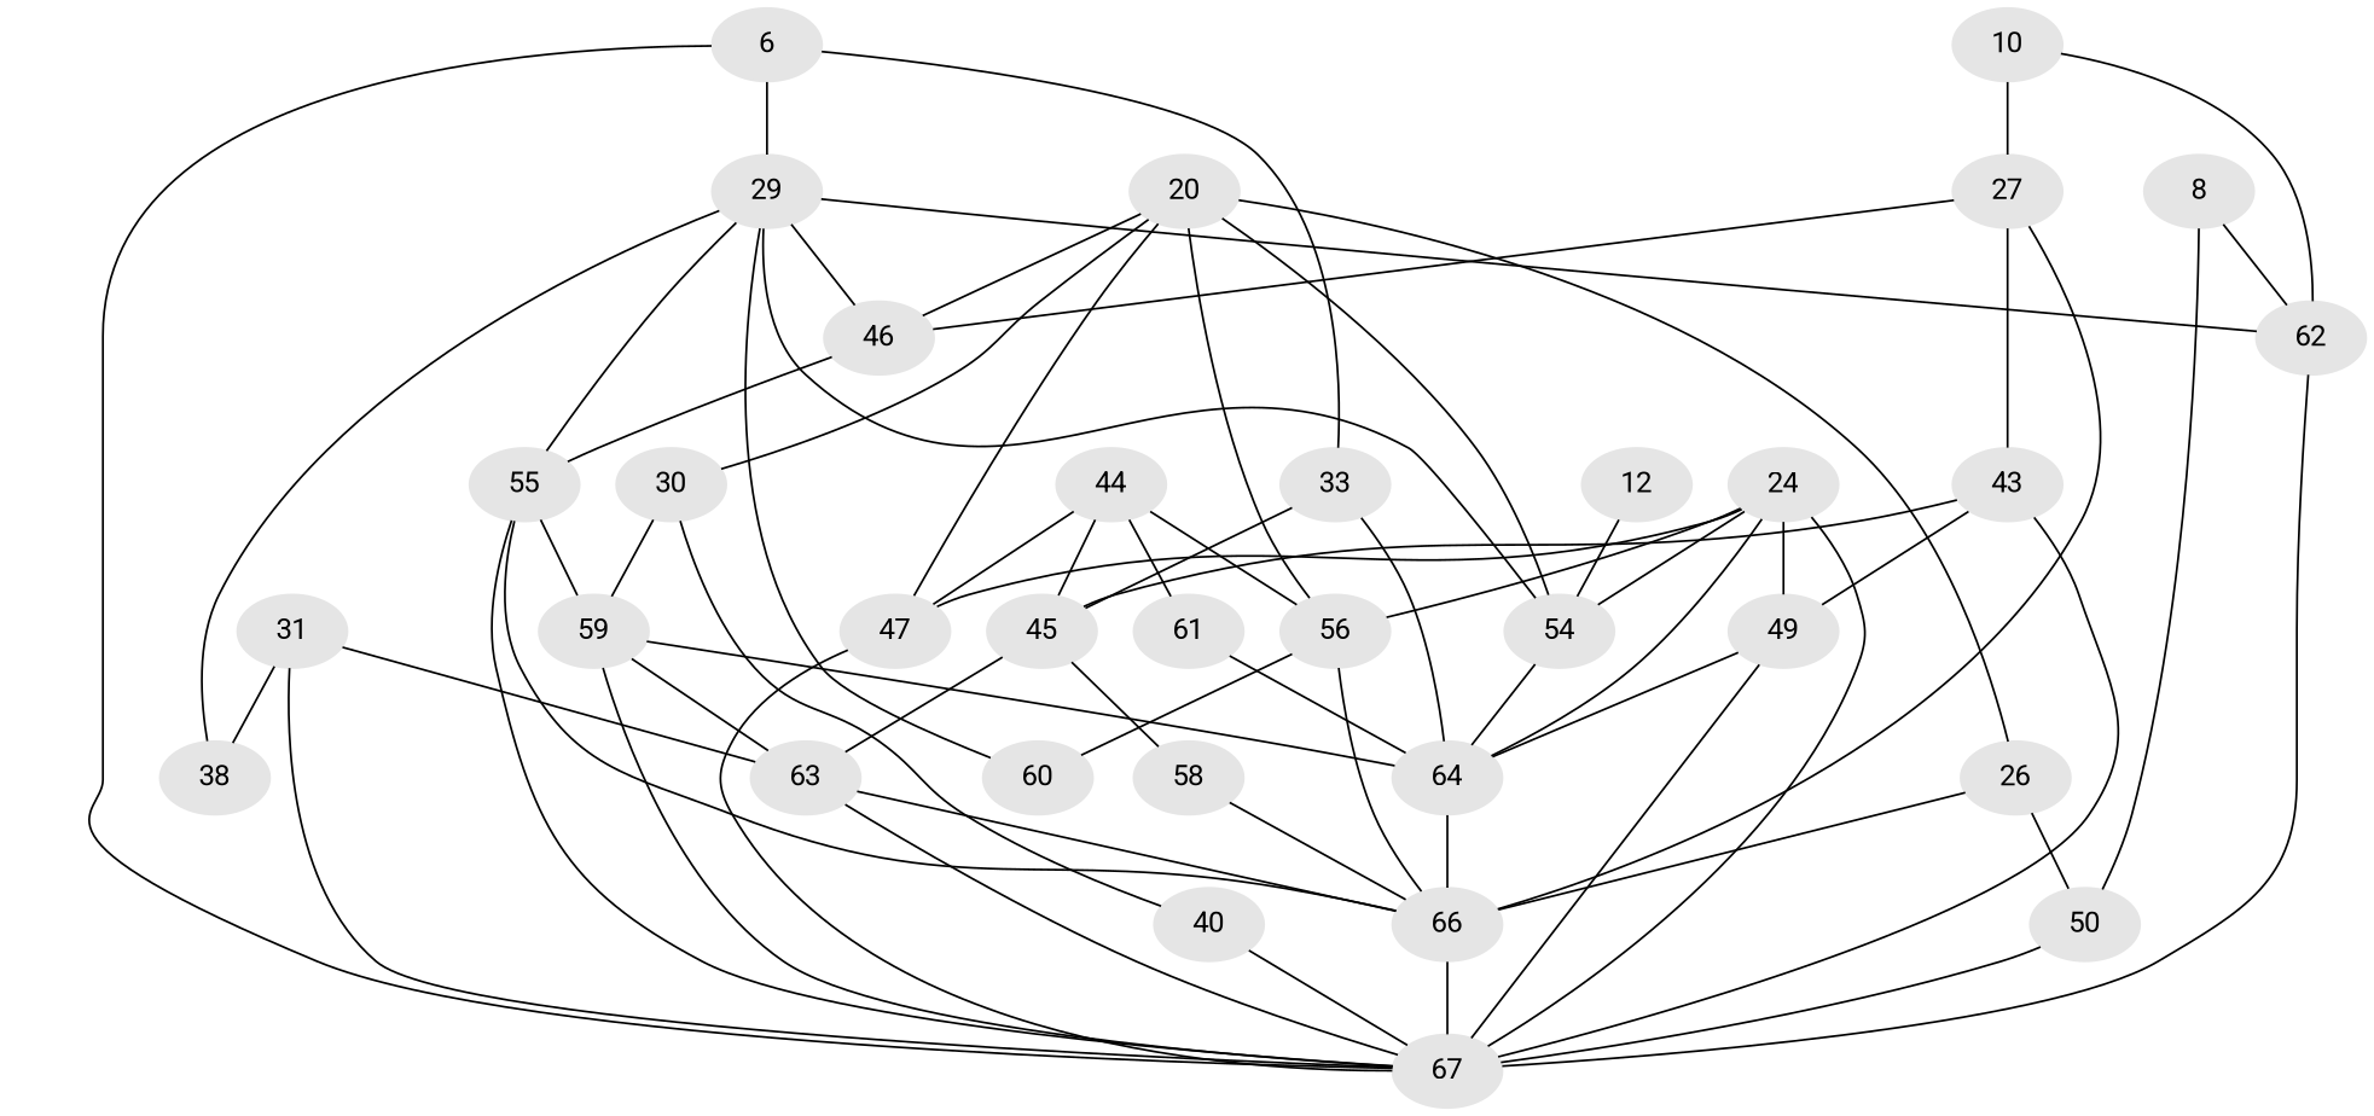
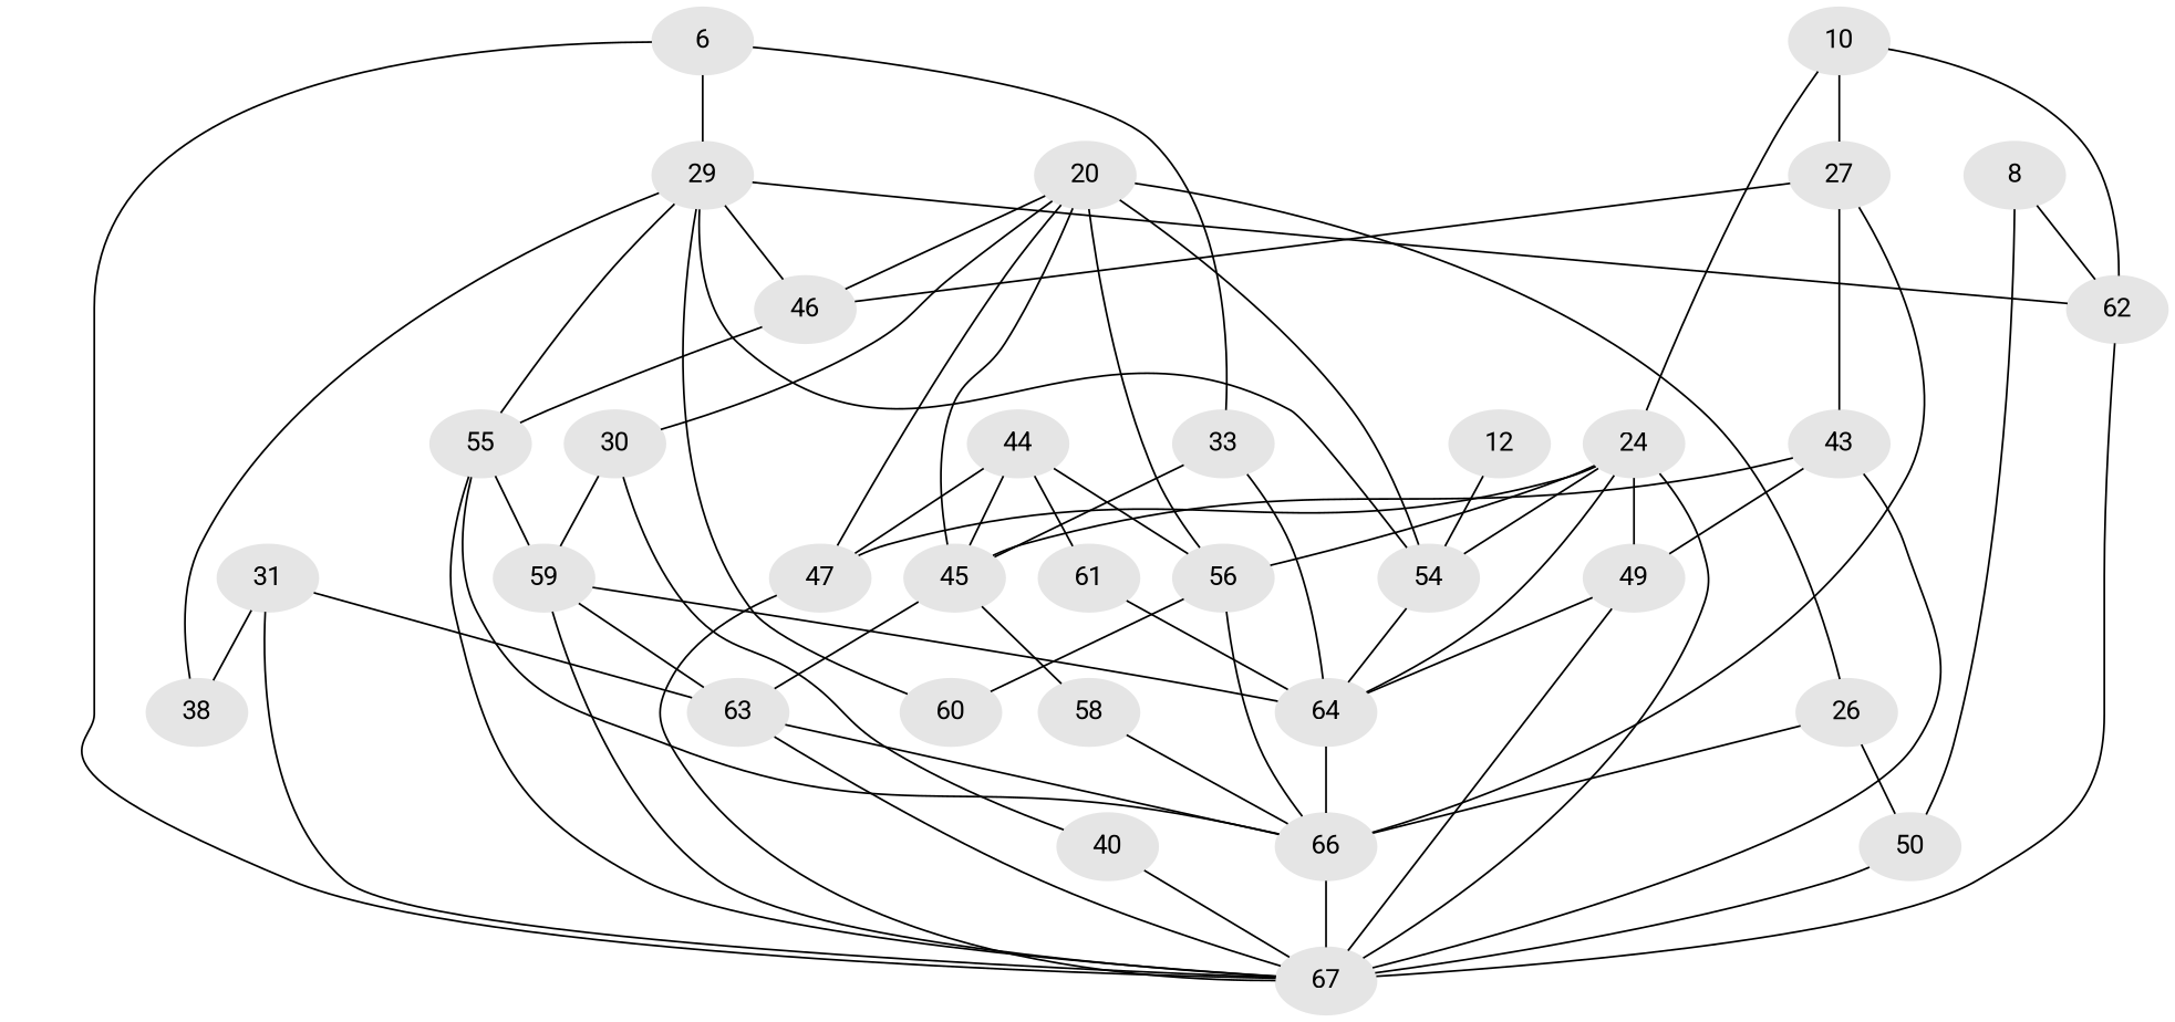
  graph {
    fontname=Roboto
    node [color=gray90 fontname=Roboto style=filled]
    edge [fontname=Roboto]
    29 [super="+4"]
    62 [super="+25+51"]
    54 [super="+2+48"]
    46 [super="+19"]
    38
    55 [super="+22+53"]
    60
    6
    33 [super="+16"]
    67 [super="+35+65+36"]
    45 [super="+13"]
    64 [super="+32+57+41"]
    50 [super="+14"]
    8
    10
    24
    27 [super="+11"]
    47
    56 [super="+42"]
    49 [super="+17"]
    66 [super="+37+28+52"]
    43 [super="+21"]
    12
    20 [super="+7"]
    26
    30
    40
    59 [super="+1+34"]
    63
    58
    31
    44
    61
    29 -- 62 [weight=2]
    29 -- 54
    29 -- 46
    29 -- 38
    29 -- 55
    29 -- 60
    62 -- 67
    54 -- 64
    46 -- 55 [weight=2]
    55 -- 67
    55 -- 66 [weight=2]
    55 -- 59
    6 -- 29
    6 -- 33
    6 -- 67
    33 -- 45
    33 -- 64 [weight=3]
    45 -- 63
    45 -- 58
    64 -- 66 [weight=2]
    50 -- 67 [weight=5]
    8 -- 62
    8 -- 50
    10 -- 62
+   10 -- 24
    10 -- 27
    24 -- 54 [weight=2]
    24 -- 67 [weight=2]
    24 -- 64
    24 -- 47
    24 -- 56
    24 -- 49
    27 -- 46
    27 -- 66
    27 -- 43 [weight=2]
    47 -- 67
    56 -- 60
    56 -- 66
    49 -- 67 [weight=2]
    49 -- 64
    66 -- 67 [weight=5]
    43 -- 67
    43 -- 45
    43 -- 49 [weight=2]
    12 -- 54 [weight=2]
    20 -- 54 [weight=2]
    20 -- 46
+   20 -- 45
    20 -- 47
    20 -- 56
    20 -- 26
    20 -- 30
    26 -- 50
    26 -- 66
    30 -- 40
    30 -- 59
    40 -- 67
    59 -- 67 [weight=2]
    59 -- 64
    59 -- 63
    63 -- 67
    63 -- 66
    58 -- 66
    31 -- 38
    31 -- 67 [weight=2]
    31 -- 63
    44 -- 45 [weight=2]
    44 -- 47
    44 -- 56 [weight=2]
    44 -- 61
    61 -- 64
  }
